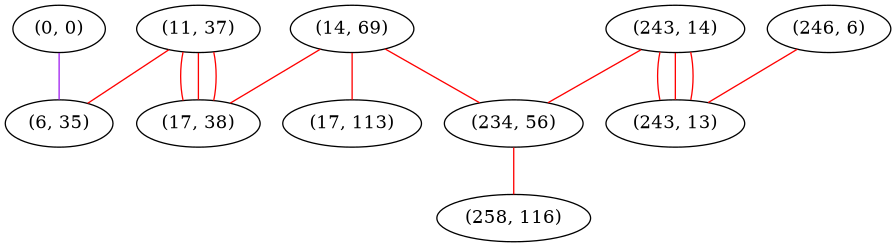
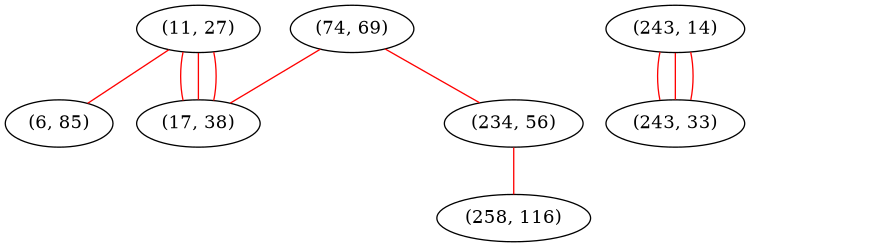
  graph {
    edge [color=red weight=1]
-   "(0, 0)"
-   "(6, 35)"
-   "(14, 69)"
+   "(6, 35)" [label="(6, 85)"]
+   "(14, 69)" [label="(74, 69)"]
    "(234, 56)"
-   "(17, 113)"
    n6 [label="(17, 38)"]
    n7 [label="(258, 116)"]
-   "(11, 37)"
-   "(246, 6)"
-   "(243, 13)"
+   "(11, 37)" [label="(11, 27)"]
+   "(243, 13)" [label="(243, 33)"]
    "(243, 14)"
-   "(0, 0)" -- "(6, 35)" [color=purple weight=4]
    "(14, 69)" -- "(234, 56)"
-   "(14, 69)" -- "(17, 113)"
    "(14, 69)" -- n6
    "(234, 56)" -- n7
    "(11, 37)" -- "(6, 35)"
    "(11, 37)" -- n6
    "(11, 37)" -- n6
    "(11, 37)" -- n6
-   "(246, 6)" -- "(243, 13)"
-   "(243, 14)" -- "(234, 56)"
    "(243, 14)" -- "(243, 13)"
    "(243, 14)" -- "(243, 13)"
    "(243, 14)" -- "(243, 13)"
  }
